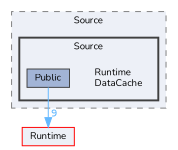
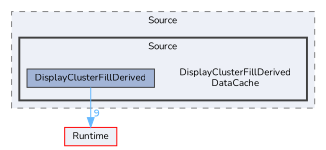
  digraph {
    compound=true
    fontname=Nunito
    node [fontname=Nunito fontsize=10 shape=box style=filled]
-   n1 [height=0.2 label="Runtime\lDataCache" shape=plaintext width=0.4 style=""]
-   n2 [color=grey25 fillcolor="#a2b4d6" height=0.2 label=Public width=0.4]
+   n1 [height=0.2 label="DisplayClusterFillDerived\lDataCache" shape=plaintext width=0.4 style=""]
+   n2 [color=grey25 fillcolor="#a2b4d6" height=0.2 label=DisplayClusterFillDerived width=0.4]
    n3 [color=red fillcolor="#edf0f7" height=0.2 label=Runtime width=0.4]
    subgraph cluster_1 {
      bgcolor="#edf0f7"
      fontsize=10
      label=Source
      pencolor=grey50
      style="filled,dashed"
      subgraph cluster_2 {
        bgcolor="#edf0f7"
        fontsize=10
        pencolor=grey25
        style="filled,bold"
        n1
        n2
      }
    }
    n2 -> n3 [color=steelblue1 fontcolor=steelblue1 fontname=Nunito fontsize=10 headlabel=9 labeldistance=1.5 labelfontname=Helvetica labelfontsize=10]
  }
